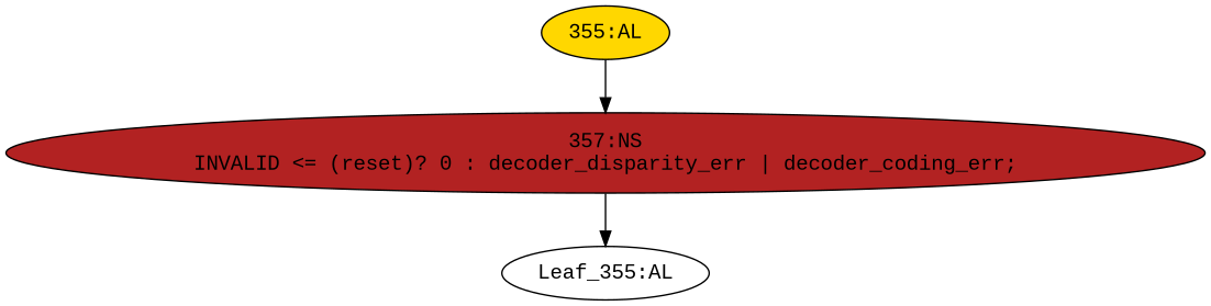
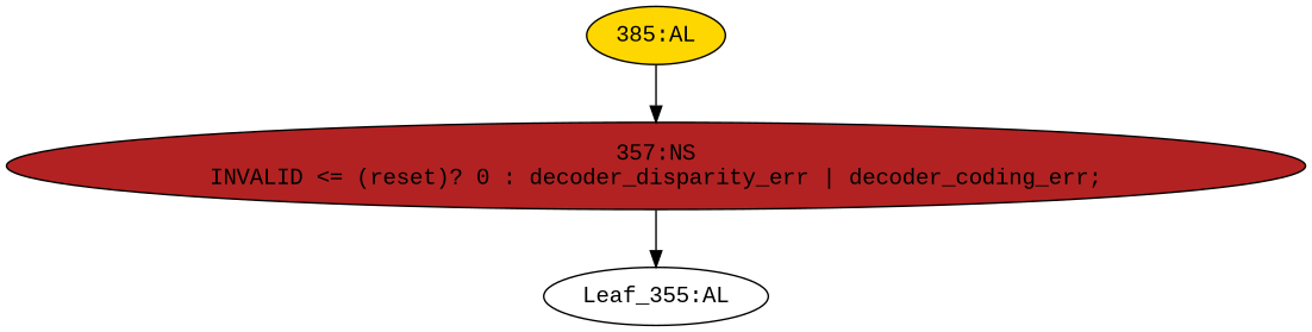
  strict digraph {
    fontname="Liberation Mono"
    node [style=filled fontname="Liberation Mono"]
    edge [cond="[]" lineno=None fontname="Liberation Mono"]
    n1 [ast="<pyverilog.vparser.ast.NonblockingSubstitution object at 0x7f273e5a0490>" fillcolor=firebrick label="357:NS\nINVALID <= (reset)? 0 : decoder_disparity_err | decoder_coding_err;" statements="[<pyverilog.vparser.ast.NonblockingSubstitution object at 0x7f273e5a0490>]" typ=NonblockingSubstitution]
    n2 [def_var="['INVALID']" label="Leaf_355:AL" style=""]
-   n3 [ast="<pyverilog.vparser.ast.Always object at 0x7f273e5a0790>" clk_sens=True fillcolor=gold label="355:AL" sens="['ck', 'reset']" statements="[]" typ=Always use_var="['reset', 'decoder_disparity_err', 'decoder_coding_err']"]
+   n3 [ast="<pyverilog.vparser.ast.Always object at 0x7f273e5a0790>" clk_sens=True fillcolor=gold label="385:AL" sens="['ck', 'reset']" statements="[]" typ=Always use_var="['reset', 'decoder_disparity_err', 'decoder_coding_err']"]
    n1 -> n2
    n3 -> n1
  }
